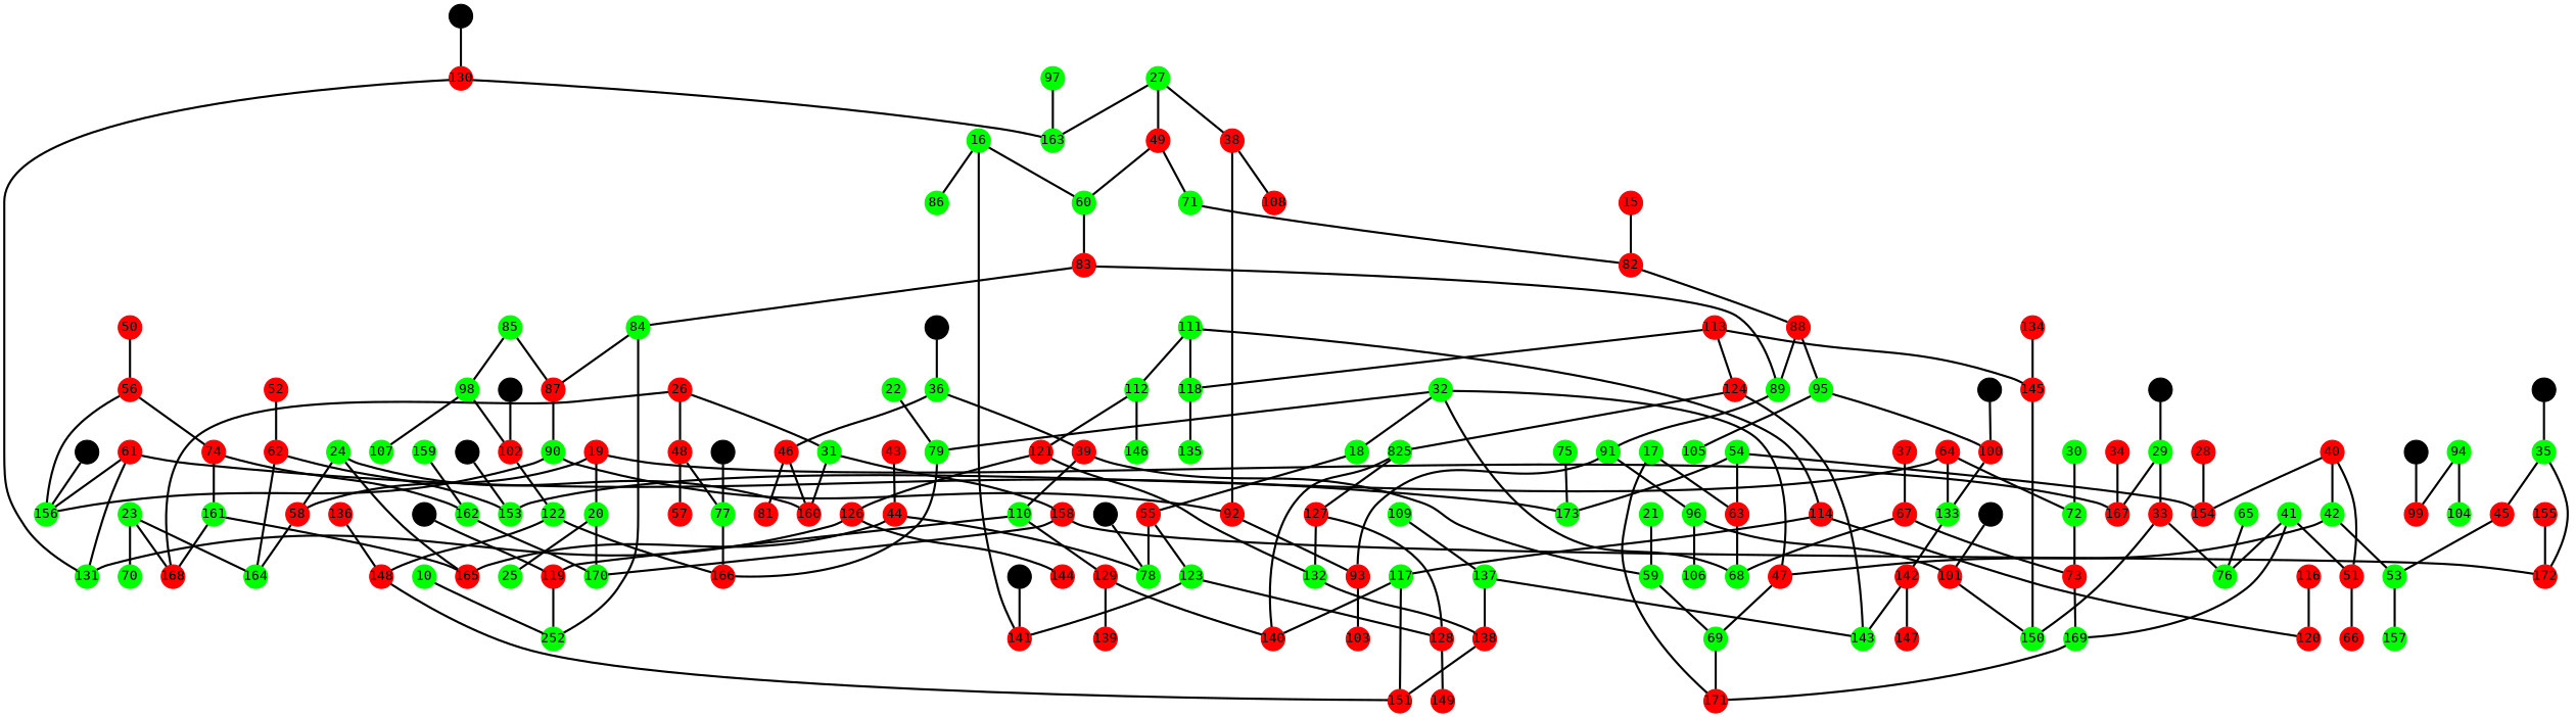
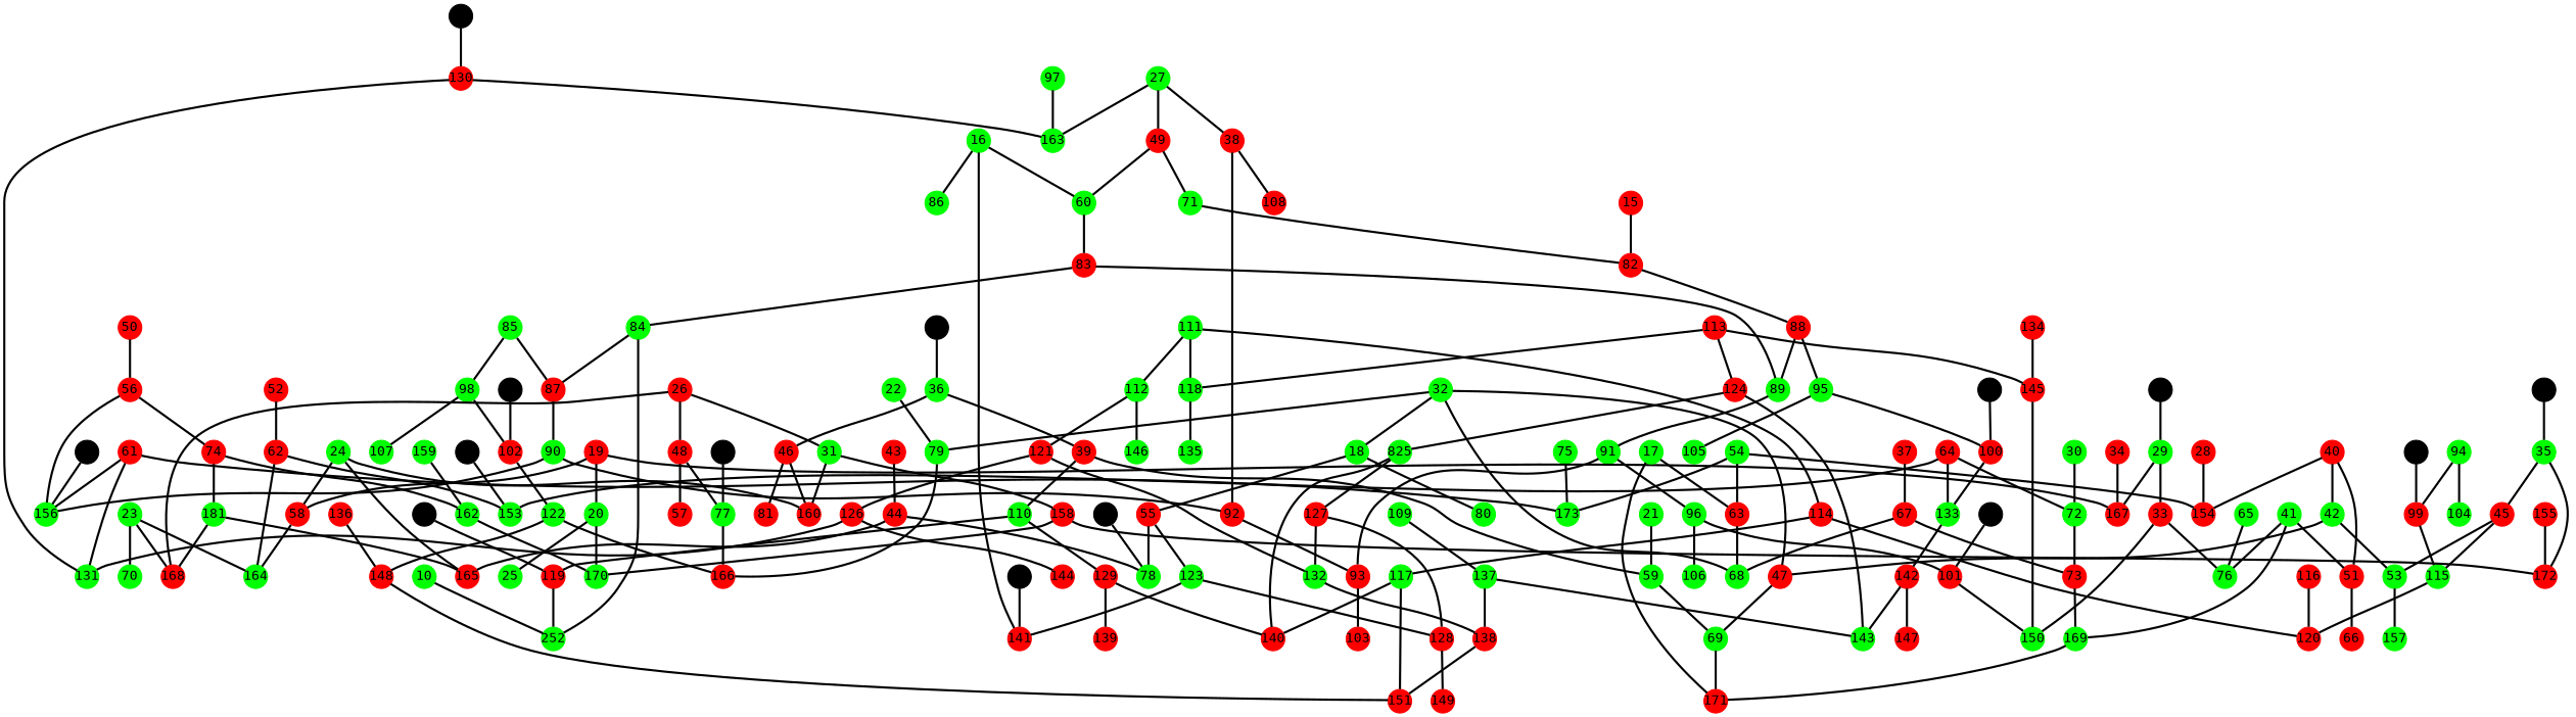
  graph {
    fontname="DejaVu Sans Mono"
    node [color=red fixedsize=true fontname="DejaVu Sans Mono" fontsize=12 shape=circle style=filled]
    edge [fontname="DejaVu Sans Mono" penwidth=2.0]
    n1 [color=black height=0.3 label=B width=0.3]
    n2 [height=0.3 label=119 width=0.3]
    n3 [color=green height=0.3 label=252 width=0.3]
    n4 [height=0.3 label=88 width=0.3]
    n5 [color=green height=0.3 label=95 width=0.3]
    n6 [color=green height=0.3 label=89 width=0.3]
    n7 [height=0.3 label=100 width=0.3]
    n8 [color=green height=0.3 label=105 width=0.3]
    n9 [color=green height=0.3 label=91 width=0.3]
    n10 [height=0.3 label=151 width=0.3]
    n11 [color=green height=0.3 label=25 width=0.3]
    n12 [height=0.3 label=113 width=0.3]
    n13 [height=0.3 label=124 width=0.3]
    n14 [height=0.3 label=145 width=0.3]
    n15 [color=green height=0.3 label=118 width=0.3]
    n16 [color=green height=0.3 label=825 width=0.3]
    n17 [color=green height=0.3 label=143 width=0.3]
    n18 [color=green height=0.3 label=150 width=0.3]
    n19 [color=green height=0.3 label=135 width=0.3]
    n20 [height=0.3 label=50 width=0.3]
    n21 [height=0.3 label=56 width=0.3]
    n22 [height=0.3 label=74 width=0.3]
    n23 [color=green height=0.3 label=156 width=0.3]
    n24 [height=0.3 label=138 width=0.3]
    n25 [color=green height=0.3 label=75 width=0.3]
    n26 [color=green height=0.3 label=173 width=0.3]
    n27 [color=black height=0.3 label=B width=0.3]
    n28 [color=green height=0.3 label=36 width=0.3]
    n29 [height=0.3 label=46 width=0.3]
    n30 [height=0.3 label=39 width=0.3]
    n31 [color=green height=0.3 label=163 width=0.3]
    n32 [color=green height=0.3 label=133 width=0.3]
    n33 [height=0.3 label=142 width=0.3]
    n34 [height=0.3 label=37 width=0.3]
    n35 [height=0.3 label=67 width=0.3]
    n36 [height=0.3 label=73 width=0.3]
    n37 [color=green height=0.3 label=68 width=0.3]
    n38 [height=0.3 label=140 width=0.3]
    n39 [height=0.3 label=127 width=0.3]
    n40 [height=0.3 label=128 width=0.3]
    n41 [color=green height=0.3 label=132 width=0.3]
    n42 [height=0.3 label=62 width=0.3]
    n43 [color=green height=0.3 label=153 width=0.3]
    n44 [color=green height=0.3 label=164 width=0.3]
    n45 [height=0.3 label=87 width=0.3]
    n46 [color=green height=0.3 label=90 width=0.3]
    n47 [height=0.3 label=92 width=0.3]
    n48 [color=green height=0.3 label=24 width=0.3]
    n49 [height=0.3 label=160 width=0.3]
    n50 [height=0.3 label=58 width=0.3]
    n51 [height=0.3 label=165 width=0.3]
    n52 [color=green height=0.3 label=112 width=0.3]
    n53 [height=0.3 label=121 width=0.3]
    n54 [color=green height=0.3 label=146 width=0.3]
    n55 [height=0.3 label=126 width=0.3]
    n56 [height=0.3 label=49 width=0.3]
    n57 [color=green height=0.3 label=60 width=0.3]
    n58 [color=green height=0.3 label=71 width=0.3]
    n59 [height=0.3 label=83 width=0.3]
    n60 [height=0.3 label=82 width=0.3]
    n61 [color=green height=0.3 label=137 width=0.3]
    n62 [color=green height=0.3 label=162 width=0.3]
-   n63 [color=green height=0.3 label=161 width=0.3]
+   n63 [color=green height=0.3 label=181 width=0.3]
    n64 [color=green height=0.3 label=170 width=0.3]
    n65 [height=0.3 label=168 width=0.3]
    n66 [color=black height=0.3 label=B width=0.3]
    n67 [height=0.3 label=99 width=0.3]
+   n68 [color=green height=0.3 label=115 width=0.3]
    n69 [height=0.3 label=120 width=0.3]
    n70 [height=0.3 label=81 width=0.3]
    n71 [color=green height=0.3 label=110 width=0.3]
    n72 [color=green height=0.3 label=59 width=0.3]
    n73 [height=0.3 label=61 width=0.3]
    n74 [color=green height=0.3 label=131 width=0.3]
    n75 [height=0.3 label=149 width=0.3]
    n76 [color=green height=0.3 label=86 width=0.3]
    n77 [color=green height=0.3 label=23 width=0.3]
    n78 [color=green height=0.3 label=70 width=0.3]
    n79 [color=green height=0.3 label=111 width=0.3]
    n80 [height=0.3 label=114 width=0.3]
    n81 [color=green height=0.3 label=117 width=0.3]
    n82 [height=0.3 label=48 width=0.3]
    n83 [height=0.3 label=57 width=0.3]
    n84 [color=green height=0.3 label=77 width=0.3]
    n85 [height=0.3 label=166 width=0.3]
    n86 [height=0.3 label=136 width=0.3]
    n87 [height=0.3 label=148 width=0.3]
    n88 [color=green height=0.3 label=169 width=0.3]
    n89 [height=0.3 label=171 width=0.3]
    n90 [color=black height=0.3 label=B width=0.3]
    n91 [height=0.3 label=141 width=0.3]
    n92 [color=green height=0.3 label=98 width=0.3]
    n93 [color=green height=0.3 label=107 width=0.3]
    n94 [height=0.3 label=102 width=0.3]
    n95 [color=green height=0.3 label=122 width=0.3]
    n96 [color=green height=0.3 label=35 width=0.3]
    n97 [height=0.3 label=172 width=0.3]
    n98 [height=0.3 label=45 width=0.3]
    n99 [color=green height=0.3 label=53 width=0.3]
    n100 [color=green height=0.3 label=123 width=0.3]
    n101 [color=green height=0.3 label=84 width=0.3]
    n102 [color=green height=0.3 label=85 width=0.3]
    n103 [color=green height=0.3 label=22 width=0.3]
    n104 [color=green height=0.3 label=79 width=0.3]
    n105 [height=0.3 label=129 width=0.3]
    n106 [height=0.3 label=139 width=0.3]
    n107 [height=0.3 label=47 width=0.3]
    n108 [color=green height=0.3 label=69 width=0.3]
    n109 [color=green height=0.3 label=72 width=0.3]
    n110 [color=black height=0.3 label=B width=0.3]
    n111 [height=0.3 label=130 width=0.3]
    n112 [color=green height=0.3 label=97 width=0.3]
    n113 [height=0.3 label=34 width=0.3]
    n114 [height=0.3 label=167 width=0.3]
    n115 [height=0.3 label=147 width=0.3]
    n116 [color=green height=0.3 label=21 width=0.3]
    n117 [color=green height=0.3 label=109 width=0.3]
    n118 [height=0.3 label=134 width=0.3]
    n119 [color=black height=0.3 label=B width=0.3]
    n120 [color=green height=0.3 label=159 width=0.3]
    n121 [color=green height=0.3 label=96 width=0.3]
    n122 [color=green height=0.3 label=106 width=0.3]
    n123 [height=0.3 label=101 width=0.3]
    n124 [height=0.3 label=33 width=0.3]
    n125 [color=green height=0.3 label=76 width=0.3]
    n126 [height=0.3 label=144 width=0.3]
    n127 [color=green height=0.3 label=20 width=0.3]
    n128 [height=0.3 label=108 width=0.3]
    n129 [color=green height=0.3 label=157 width=0.3]
    n130 [color=black height=0.3 label=B width=0.3]
    n131 [height=0.3 label=158 width=0.3]
    n132 [color=green height=0.3 label=32 width=0.3]
    n133 [color=green height=0.3 label=18 width=0.3]
    n134 [height=0.3 label=19 width=0.3]
    n135 [height=0.3 label=44 width=0.3]
    n136 [color=green height=0.3 label=78 width=0.3]
    n137 [color=black height=0.3 label=B width=0.3]
    n138 [color=green height=0.3 label=94 width=0.3]
    n139 [color=green height=0.3 label=104 width=0.3]
    n140 [color=green height=0.3 label=31 width=0.3]
    n141 [height=0.3 label=55 width=0.3]
+   n142 [color=green height=0.3 label=80 width=0.3]
    n143 [height=0.3 label=43 width=0.3]
    n144 [color=black height=0.3 label=B width=0.3]
    n145 [color=green height=0.3 label=29 width=0.3]
    n146 [height=0.3 label=93 width=0.3]
    n147 [height=0.3 label=103 width=0.3]
    n148 [color=green height=0.3 label=30 width=0.3]
    n149 [color=green height=0.3 label=17 width=0.3]
    n150 [height=0.3 label=63 width=0.3]
    n151 [color=green height=0.3 label=42 width=0.3]
    n152 [color=black height=0.3 label=B width=0.3]
    n153 [height=0.3 label=155 width=0.3]
    n154 [color=green height=0.3 label=54 width=0.3]
    n155 [height=0.3 label=154 width=0.3]
    n156 [color=green height=0.3 label=16 width=0.3]
    n157 [color=green height=0.3 label=41 width=0.3]
    n158 [height=0.3 label=51 width=0.3]
    n159 [height=0.3 label=66 width=0.3]
    n160 [color=black height=0.3 label=B width=0.3]
    n161 [height=0.3 label=28 width=0.3]
    n162 [height=0.3 label=116 width=0.3]
    n163 [height=0.3 label=15 width=0.3]
    n164 [height=0.3 label=40 width=0.3]
    n165 [color=green height=0.3 label=65 width=0.3]
    n166 [color=black height=0.3 label=B width=0.3]
    n167 [color=green height=0.3 label=27 width=0.3]
    n168 [height=0.3 label=38 width=0.3]
    n169 [height=0.3 label=52 width=0.3]
    n170 [color=green height=0.3 label=10 width=0.3]
    n171 [height=0.3 label=64 width=0.3]
    n172 [color=black height=0.3 label=B width=0.3]
    n173 [height=0.3 label=26 width=0.3]
    n174 [color=black height=0.3 label=B width=0.3]
    n1 -- n2
    n2 -- n3
    n4 -- n5
    n4 -- n6
    n5 -- n7
    n5 -- n8
    n6 -- n9
    n7 -- n32
    n9 -- n121
    n9 -- n146
    n12 -- n13
    n12 -- n14
    n12 -- n15
    n13 -- n16
    n13 -- n17
    n14 -- n18
    n15 -- n19
    n16 -- n38
    n16 -- n39
    n20 -- n21
    n21 -- n22
    n21 -- n23
    n22 -- n62
    n22 -- n63
    n24 -- n10
    n25 -- n26
    n27 -- n28
    n28 -- n29
    n28 -- n30
    n29 -- n49
    n29 -- n70
    n30 -- n71
    n30 -- n72
    n32 -- n33
    n33 -- n17
    n33 -- n115
    n34 -- n35
    n35 -- n36
    n35 -- n37
    n36 -- n88
    n39 -- n40
    n39 -- n41
    n40 -- n75
    n41 -- n24
    n42 -- n43
    n42 -- n44
    n45 -- n46
    n46 -- n23
    n46 -- n47
    n47 -- n146
    n48 -- n49
    n48 -- n50
    n48 -- n51
    n50 -- n44
    n52 -- n53
    n52 -- n54
    n53 -- n41
    n53 -- n55
    n55 -- n74
    n55 -- n126
    n56 -- n57
    n56 -- n58
    n57 -- n59
    n58 -- n60
    n59 -- n6
    n59 -- n101
    n60 -- n4
    n61 -- n17
    n61 -- n24
    n62 -- n64
    n63 -- n51
    n63 -- n65
    n66 -- n43
+   n67 -- n68
+   n68 -- n69
    n71 -- n2
    n71 -- n105
    n72 -- n108
    n73 -- n23
    n73 -- n26
    n73 -- n74
    n77 -- n44
    n77 -- n65
    n77 -- n78
    n79 -- n15
    n79 -- n52
    n79 -- n80
    n80 -- n69
    n80 -- n81
    n81 -- n10
    n81 -- n38
    n82 -- n83
    n82 -- n84
    n84 -- n85
    n86 -- n87
    n87 -- n10
    n88 -- n89
    n90 -- n91
    n92 -- n93
    n92 -- n94
    n94 -- n95
    n95 -- n85
    n95 -- n87
    n96 -- n97
    n96 -- n98
+   n98 -- n68
    n98 -- n99
    n99 -- n129
    n100 -- n40
    n100 -- n91
    n101 -- n3
    n101 -- n45
    n102 -- n45
    n102 -- n92
    n103 -- n104
    n104 -- n85
    n105 -- n38
    n105 -- n106
    n107 -- n108
    n108 -- n89
    n109 -- n36
    n110 -- n111
    n111 -- n31
    n111 -- n74
    n112 -- n31
    n113 -- n114
    n116 -- n72
    n117 -- n61
    n118 -- n14
    n119 -- n94
    n120 -- n62
    n121 -- n122
    n121 -- n123
    n123 -- n18
    n124 -- n18
    n124 -- n125
    n127 -- n11
    n127 -- n64
    n130 -- n123
    n131 -- n64
    n131 -- n97
    n132 -- n37
    n132 -- n104
    n132 -- n107
    n132 -- n133
    n133 -- n141
+   n133 -- n142
    n134 -- n50
    n134 -- n114
    n134 -- n127
    n135 -- n51
    n135 -- n136
    n137 -- n7
    n138 -- n67
    n138 -- n139
    n140 -- n49
    n140 -- n131
    n141 -- n100
    n141 -- n136
    n143 -- n135
    n144 -- n145
    n145 -- n114
    n145 -- n124
    n146 -- n147
    n148 -- n109
    n149 -- n89
    n149 -- n150
    n150 -- n37
    n151 -- n99
    n151 -- n107
    n152 -- n136
    n153 -- n97
    n154 -- n26
    n154 -- n150
    n154 -- n155
    n156 -- n57
    n156 -- n76
    n156 -- n91
    n157 -- n88
    n157 -- n125
    n157 -- n158
    n158 -- n159
    n160 -- n23
    n161 -- n155
    n162 -- n69
    n163 -- n60
    n164 -- n151
    n164 -- n155
    n164 -- n158
    n165 -- n125
    n166 -- n84
    n167 -- n31
    n167 -- n56
    n167 -- n168
    n168 -- n47
    n168 -- n128
    n169 -- n42
    n170 -- n3
    n171 -- n32
    n171 -- n43
    n171 -- n109
    n172 -- n67
    n173 -- n65
    n173 -- n82
    n173 -- n140
    n174 -- n96
  }
